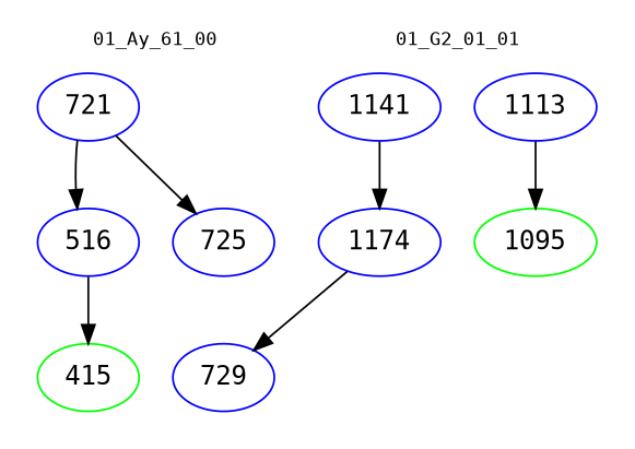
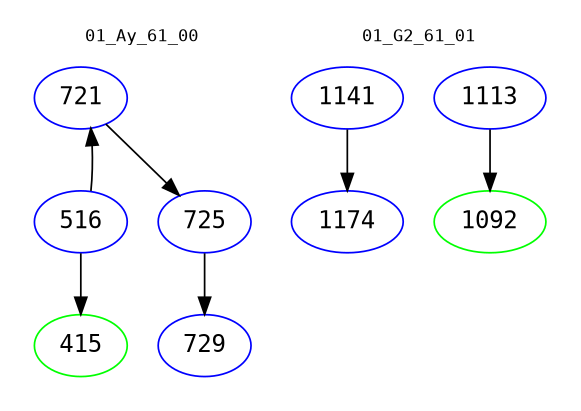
  digraph {
    fontname="DejaVu Sans Mono"
    node [color=blue fontname="DejaVu Sans Mono"]
    edge [color=black fontname="DejaVu Sans Mono"]
    n1 [label=721]
    n2 [label=516]
    n3 [label=725]
    n4 [color=green label=415]
    n5 [label=729]
    n6 [label=1113]
    n7 [label=1141]
-   n8 [color=green label=1095]
+   n8 [color=green label=1092]
    n9 [label=1174]
    subgraph cluster_1 {
      color=white
      fontsize=10
      label="01_Ay_61_00"
      n1
      n2
      n3
      n4
      n5
    }
    subgraph cluster_2 {
      color=white
      fontsize=10
-     label="01_G2_01_01"
+     label="01_G2_61_01"
      n6
      n7
      n8
      n9
    }
-   n1 -> n2
+   n2 -> n1
    n1 -> n3
    n2 -> n4
-   n9 -> n5
+   n3 -> n5
    n6 -> n8
    n7 -> n9
  }
